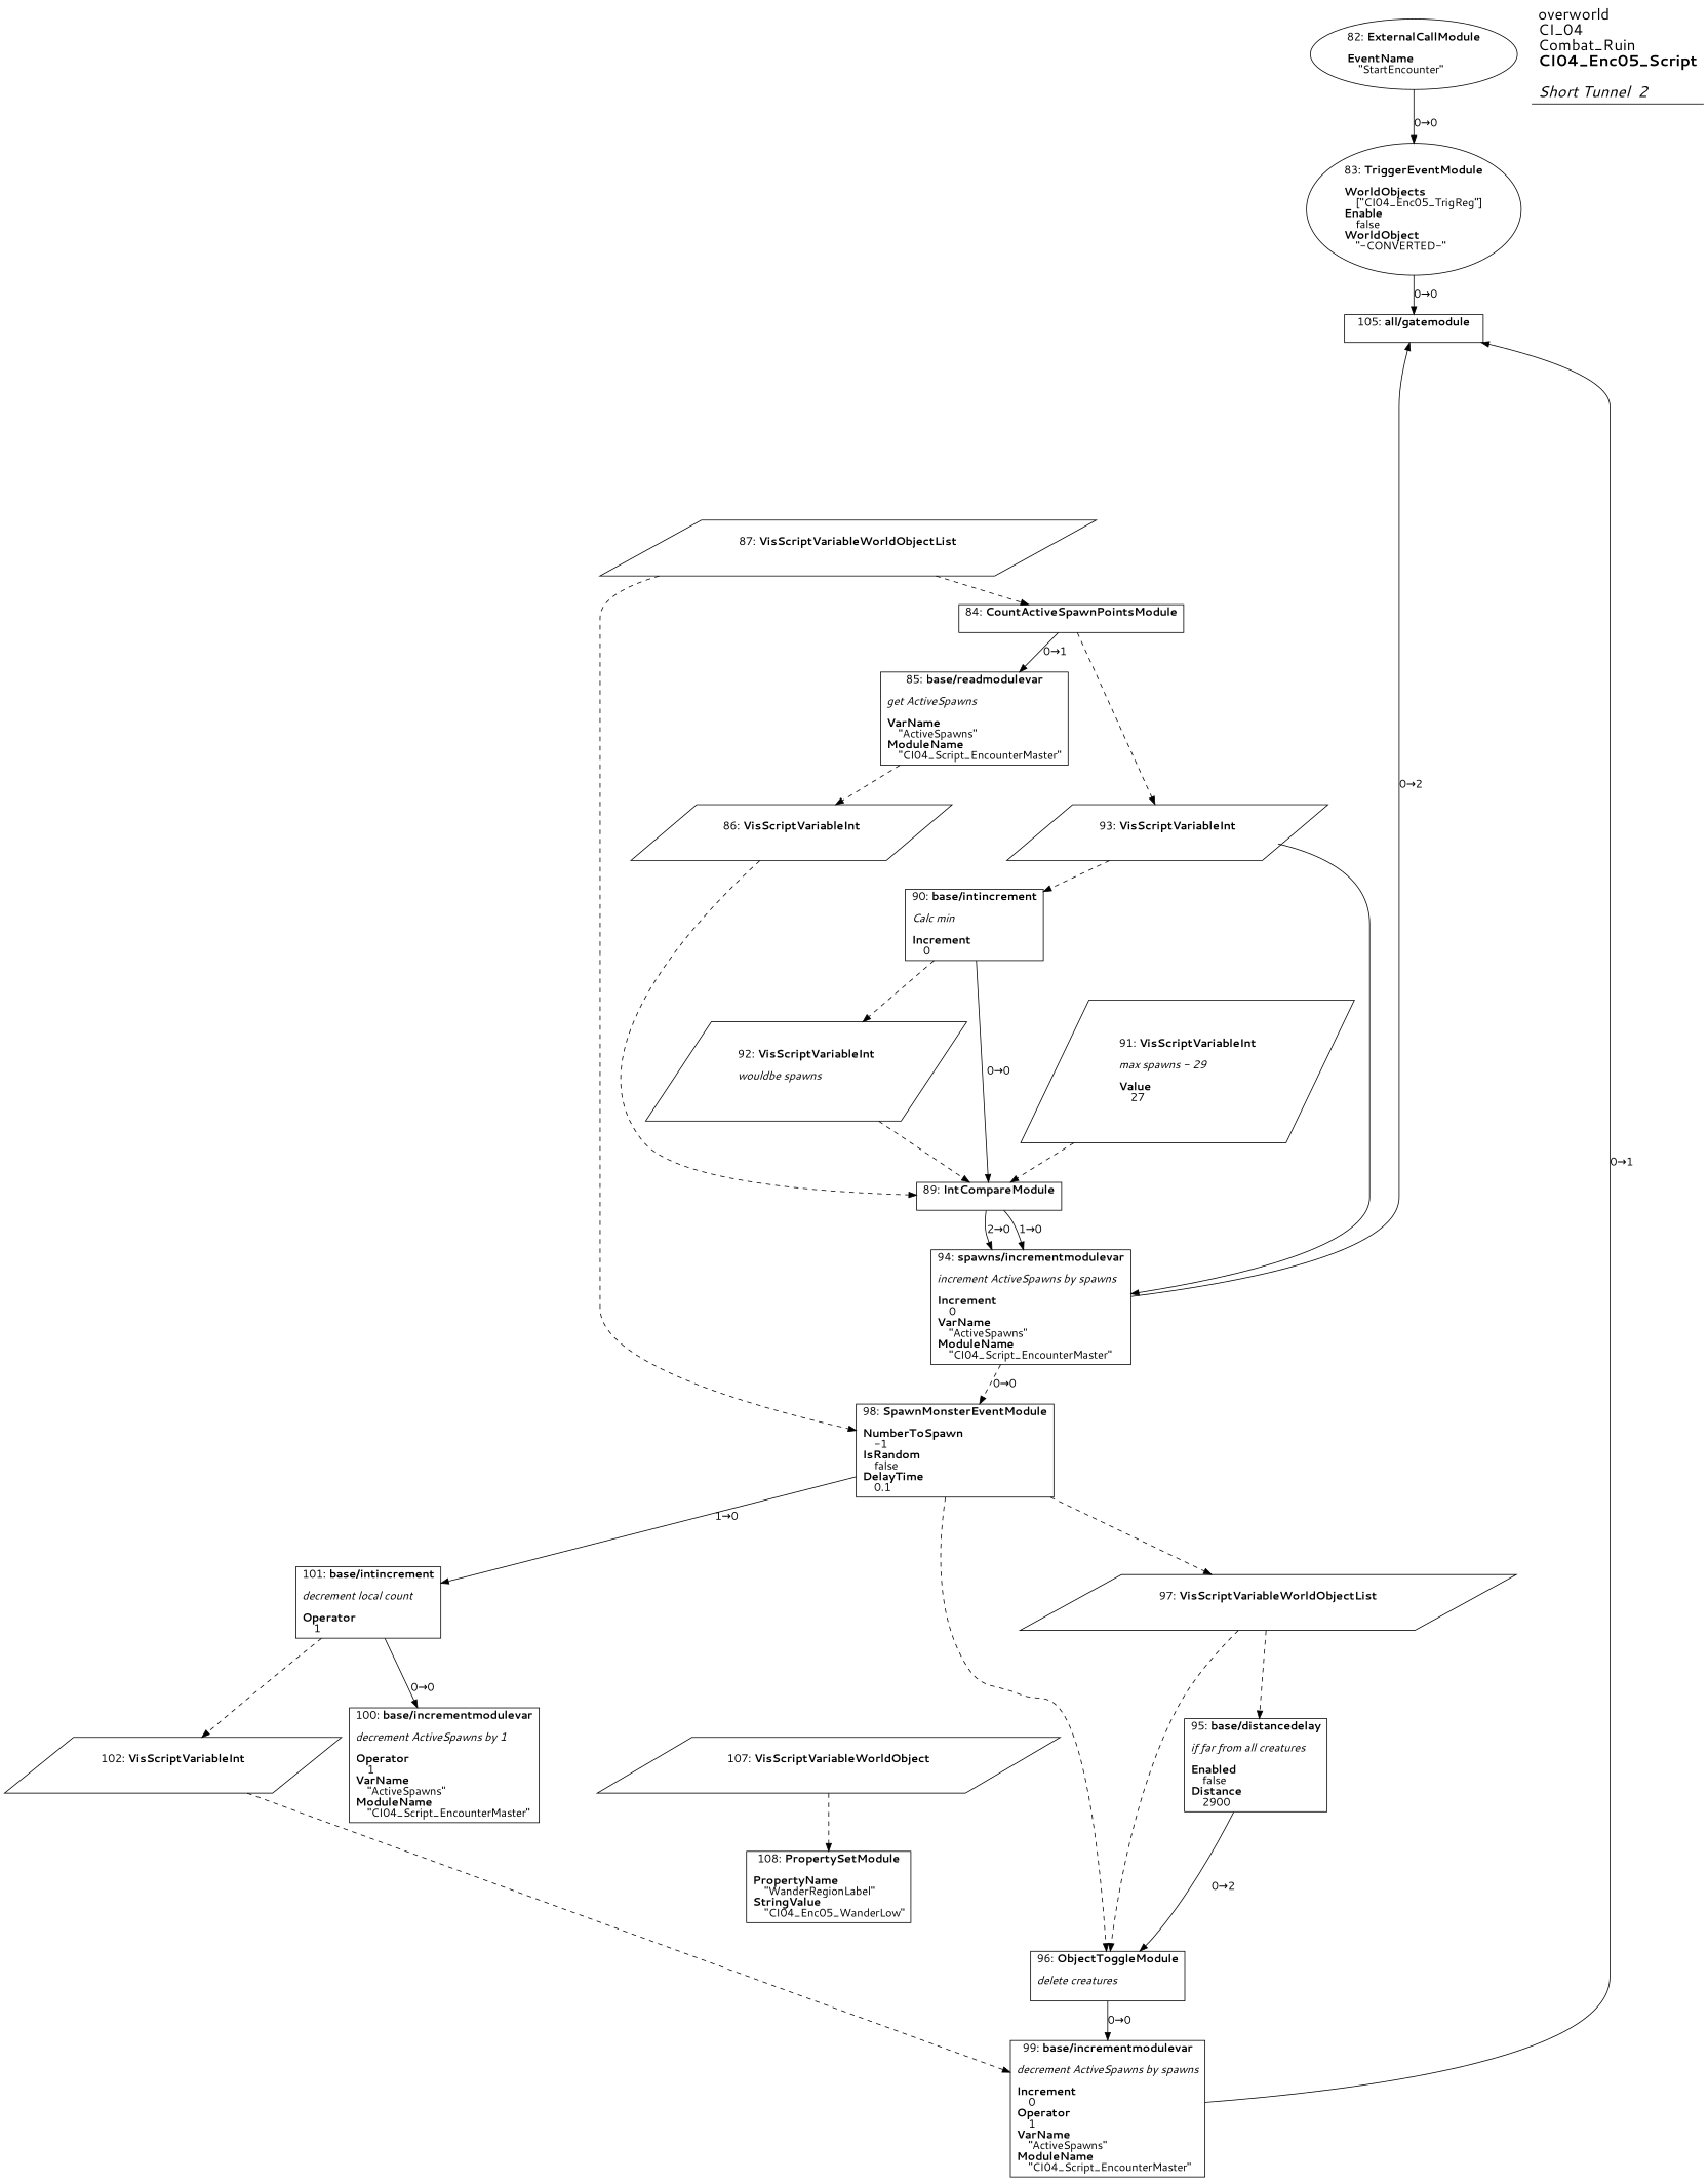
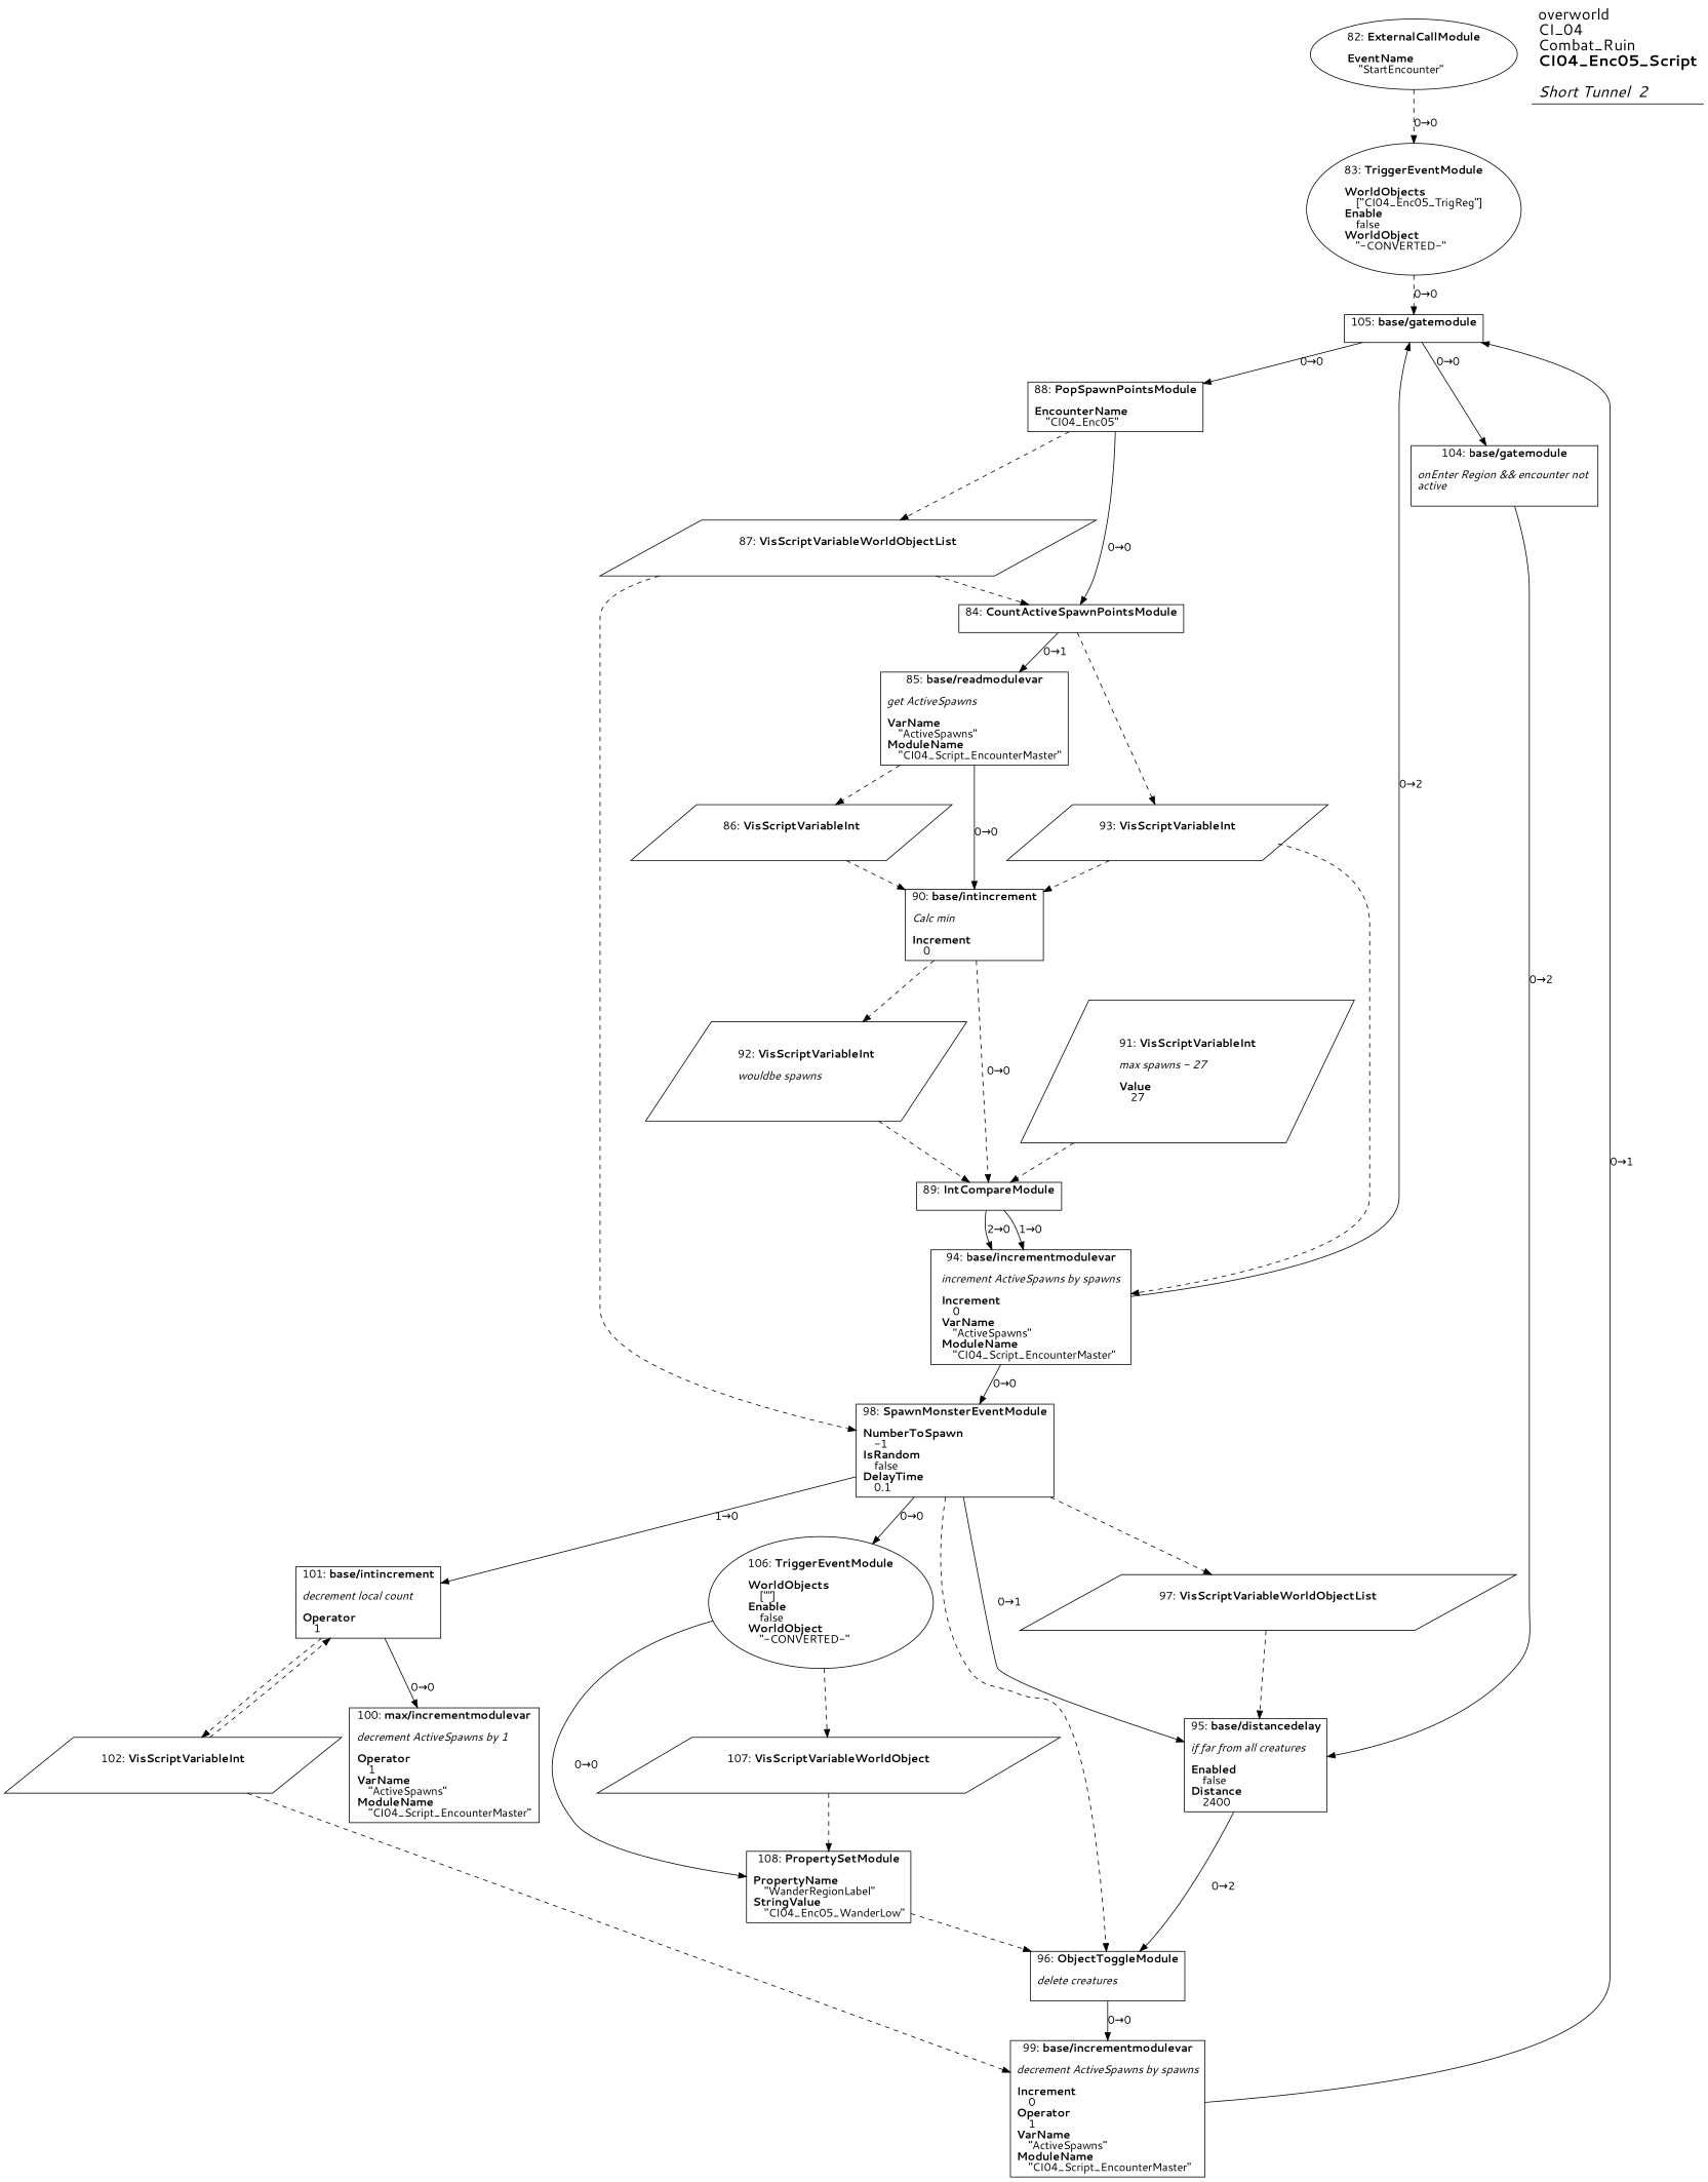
  digraph {
    fontname="Segoe UI"
    splines=spline
    node [fontname="Segoe UI" shape=box]
    edge [fontname="Segoe UI"]
    n1 [label=<82: <b>ExternalCallModule</b><br/><br/><b>EventName</b><br align="left"/>    &quot;StartEncounter&quot;<br align="left"/>> shape=oval]
    n2 [label=<83: <b>TriggerEventModule</b><br/><br/><b>WorldObjects</b><br align="left"/>    [&quot;CI04_Enc05_TrigReg&quot;]<br align="left"/><b>Enable</b><br align="left"/>    false<br align="left"/><b>WorldObject</b><br align="left"/>    &quot;-CONVERTED-&quot;<br align="left"/>> shape=oval]
-   n3 [label=<105: <b>all/gatemodule</b><br/><br/>>]
+   n3 [label=<105: <b>base/gatemodule</b><br/><br/>>]
+   n4 [label=<88: <b>PopSpawnPointsModule</b><br/><br/><b>EncounterName</b><br align="left"/>    &quot;CI04_Enc05&quot;<br align="left"/>>]
+   n5 [label=<104: <b>base/gatemodule</b><br/><br/><i>onEnter Region &amp;&amp; encounter not <br align="left"/>active<br align="left"/></i><br align="left"/>>]
    n6 [label=<84: <b>CountActiveSpawnPointsModule</b><br/><br/>>]
    n7 [label=<87: <b>VisScriptVariableWorldObjectList</b><br/><br/>> shape=parallelogram]
-   n8 [label=<95: <b>base/distancedelay</b><br/><br/><i>if far from all creatures<br align="left"/></i><br align="left"/><b>Enabled</b><br align="left"/>    false<br align="left"/><b>Distance</b><br align="left"/>    2900<br align="left"/>>]
+   n8 [label=<95: <b>base/distancedelay</b><br/><br/><i>if far from all creatures<br align="left"/></i><br align="left"/><b>Enabled</b><br align="left"/>    false<br align="left"/><b>Distance</b><br align="left"/>    2400<br align="left"/>>]
    n9 [label=<96: <b>ObjectToggleModule</b><br/><br/><i>delete creatures<br align="left"/></i><br align="left"/>>]
    n10 [label=<85: <b>base/readmodulevar</b><br/><br/><i>get ActiveSpawns<br align="left"/></i><br align="left"/><b>VarName</b><br align="left"/>    &quot;ActiveSpawns&quot;<br align="left"/><b>ModuleName</b><br align="left"/>    &quot;CI04_Script_EncounterMaster&quot;<br align="left"/>>]
    n11 [label=<93: <b>VisScriptVariableInt</b><br/><br/>> shape=parallelogram]
    n12 [label=<90: <b>base/intincrement</b><br/><br/><i>Calc min<br align="left"/></i><br align="left"/><b>Increment</b><br align="left"/>    0<br align="left"/>>]
    n13 [label=<86: <b>VisScriptVariableInt</b><br/><br/>> shape=parallelogram]
-   n14 [label=<94: <b>spawns/incrementmodulevar</b><br/><br/><i>increment ActiveSpawns by spawns<br align="left"/></i><br align="left"/><b>Increment</b><br align="left"/>    0<br align="left"/><b>VarName</b><br align="left"/>    &quot;ActiveSpawns&quot;<br align="left"/><b>ModuleName</b><br align="left"/>    &quot;CI04_Script_EncounterMaster&quot;<br align="left"/>>]
+   n14 [label=<94: <b>base/incrementmodulevar</b><br/><br/><i>increment ActiveSpawns by spawns<br align="left"/></i><br align="left"/><b>Increment</b><br align="left"/>    0<br align="left"/><b>VarName</b><br align="left"/>    &quot;ActiveSpawns&quot;<br align="left"/><b>ModuleName</b><br align="left"/>    &quot;CI04_Script_EncounterMaster&quot;<br align="left"/>>]
    n15 [label=<89: <b>IntCompareModule</b><br/><br/>>]
    n16 [label=<92: <b>VisScriptVariableInt</b><br/><br/><i>wouldbe spawns<br align="left"/></i><br align="left"/>> shape=parallelogram]
    n17 [label=<98: <b>SpawnMonsterEventModule</b><br/><br/><b>NumberToSpawn</b><br align="left"/>    -1<br align="left"/><b>IsRandom</b><br align="left"/>    false<br align="left"/><b>DelayTime</b><br align="left"/>    0.1<br align="left"/>>]
    n18 [label=<97: <b>VisScriptVariableWorldObjectList</b><br/><br/>> shape=parallelogram]
    n19 [label=<101: <b>base/intincrement</b><br/><br/><i>decrement local count<br align="left"/></i><br align="left"/><b>Operator</b><br align="left"/>    1<br align="left"/>>]
-   n21 [label=<91: <b>VisScriptVariableInt</b><br/><br/><i>max spawns - 29<br align="left"/></i><br align="left"/><b>Value</b><br align="left"/>    27<br align="left"/>> shape=parallelogram]
+   n20 [label=<106: <b>TriggerEventModule</b><br/><br/><b>WorldObjects</b><br align="left"/>    [&quot;&quot;]<br align="left"/><b>Enable</b><br align="left"/>    false<br align="left"/><b>WorldObject</b><br align="left"/>    &quot;-CONVERTED-&quot;<br align="left"/>> shape=oval]
+   n21 [label=<91: <b>VisScriptVariableInt</b><br/><br/><i>max spawns - 27<br align="left"/></i><br align="left"/><b>Value</b><br align="left"/>    27<br align="left"/>> shape=parallelogram]
    n22 [label=<102: <b>VisScriptVariableInt</b><br/><br/>> shape=parallelogram]
-   n23 [label=<100: <b>base/incrementmodulevar</b><br/><br/><i>decrement ActiveSpawns by 1<br align="left"/></i><br align="left"/><b>Operator</b><br align="left"/>    1<br align="left"/><b>VarName</b><br align="left"/>    &quot;ActiveSpawns&quot;<br align="left"/><b>ModuleName</b><br align="left"/>    &quot;CI04_Script_EncounterMaster&quot;<br align="left"/>>]
+   n23 [label=<100: <b>max/incrementmodulevar</b><br/><br/><i>decrement ActiveSpawns by 1<br align="left"/></i><br align="left"/><b>Operator</b><br align="left"/>    1<br align="left"/><b>VarName</b><br align="left"/>    &quot;ActiveSpawns&quot;<br align="left"/><b>ModuleName</b><br align="left"/>    &quot;CI04_Script_EncounterMaster&quot;<br align="left"/>>]
    n24 [label=<108: <b>PropertySetModule</b><br/><br/><b>PropertyName</b><br align="left"/>    &quot;WanderRegionLabel&quot;<br align="left"/><b>StringValue</b><br align="left"/>    &quot;CI04_Enc05_WanderLow&quot;<br align="left"/>>]
    n25 [label=<107: <b>VisScriptVariableWorldObject</b><br/><br/>> shape=parallelogram]
    n26 [label=<99: <b>base/incrementmodulevar</b><br/><br/><i>decrement ActiveSpawns by spawns<br align="left"/></i><br align="left"/><b>Increment</b><br align="left"/>    0<br align="left"/><b>Operator</b><br align="left"/>    1<br align="left"/><b>VarName</b><br align="left"/>    &quot;ActiveSpawns&quot;<br align="left"/><b>ModuleName</b><br align="left"/>    &quot;CI04_Script_EncounterMaster&quot;<br align="left"/>>]
    n27 [label=<<font point-size="20">overworld<br align="left"/>CI_04<br align="left"/>Combat_Ruin<br align="left"/><b>CI04_Enc05_Script</b><br align="left"/><br/><i>Short Tunnel  2</i><br align="left"/></font>> shape=underline]
-   n1 -> n2 [label="0→0"]
-   n2 -> n3 [label="0→0"]
+   n1 -> n2 [label="0→0" style=dashed]
+   n2 -> n3 [label="0→0" style=dashed]
+   n3 -> n4 [label="0→0"]
+   n3 -> n5 [label="0→0"]
+   n4 -> n6 [label="0→0"]
+   n4 -> n7 [style=dashed]
+   n5 -> n8 [label="0→2"]
    n6 -> n10 [label="0→1"]
    n6 -> n11 [style=dashed]
    n7 -> n6 [style=dashed]
    n7 -> n17 [style=dashed]
    n8 -> n9 [label="0→2"]
    n9 -> n26 [label="0→0"]
+   n10 -> n12 [label="0→0"]
    n10 -> n13 [style=dashed]
    n11 -> n12 [style=dashed]
-   n11 -> n14 [style=solid]
-   n12 -> n15 [label="0→0"]
+   n11 -> n14 [style=dashed]
+   n12 -> n15 [label="0→0" style=dashed]
    n12 -> n16 [style=dashed]
-   n13 -> n15 [style=dashed]
+   n13 -> n12 [style=dashed]
    n14 -> n3 [label="0→2"]
-   n14 -> n17 [label="0→0" style=dashed]
+   n14 -> n17 [label="0→0"]
    n15 -> n14 [label="1→0"]
    n15 -> n14 [label="2→0"]
    n16 -> n15 [style=dashed]
+   n17 -> n8 [label="0→1"]
    n17 -> n9 [style=dashed]
    n17 -> n18 [style=dashed]
    n17 -> n19 [label="1→0"]
+   n17 -> n20 [label="0→0"]
    n18 -> n8 [style=dashed]
-   n18 -> n9 [style=dashed]
+   n24 -> n9 [style=dashed]
    n19 -> n22 [style=dashed]
    n19 -> n23 [label="0→0"]
+   n20 -> n24 [label="0→0"]
+   n20 -> n25 [style=dashed]
    n21 -> n15 [style=dashed]
+   n22 -> n19 [style=dashed]
    n22 -> n26 [style=dashed]
    n25 -> n24 [style=dashed]
    n26 -> n3 [label="0→1"]
  }
